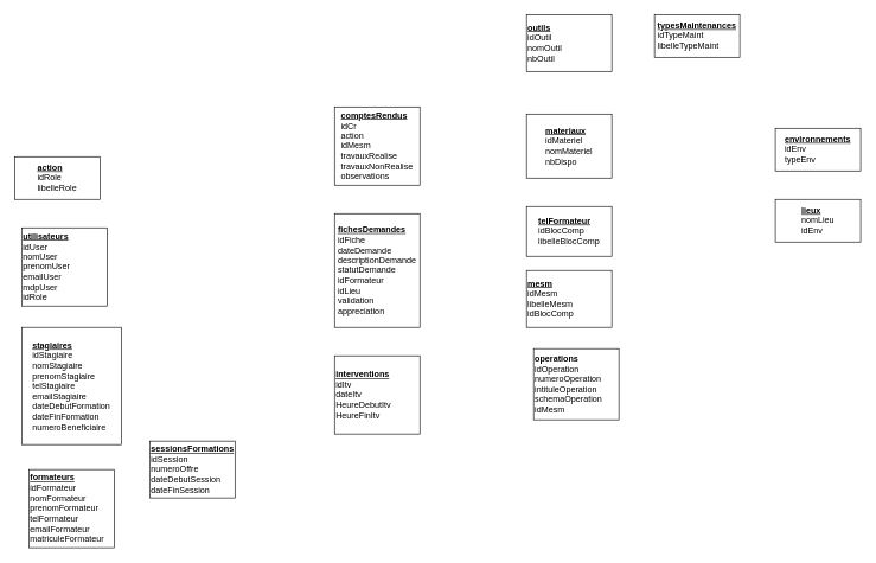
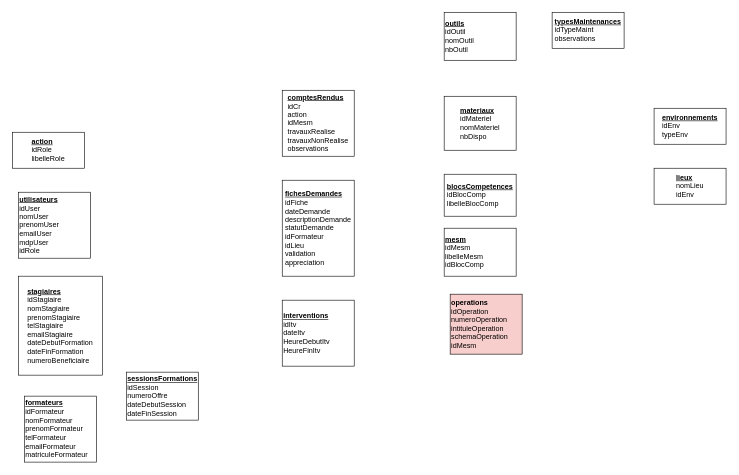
  <mxCell id="0" value="" />
  <mxCell id="1" parent="0" />
  <mxCell id="2" value="&lt;b&gt;&lt;u&gt;utilisateurs&lt;/u&gt;&lt;/b&gt;&lt;br&gt;idUser&lt;br&gt;nomUser&lt;br&gt;prenomUser&lt;br&gt;emailUser&lt;br&gt;mdpUser&lt;br&gt;idRole" style="rounded=0;whiteSpace=wrap;html=1;align=left;" vertex="1" parent="1"><mxGeometry x="30" y="320" width="120" height="110" as="geometry" /></mxCell>
  <mxCell id="3" value="&lt;div style=&quot;text-align: left&quot;&gt;&lt;b&gt;&lt;u&gt;action&lt;/u&gt;&lt;/b&gt;&lt;/div&gt;&lt;div style=&quot;text-align: left&quot;&gt;&lt;span&gt;idRole&lt;/span&gt;&lt;/div&gt;&lt;div style=&quot;text-align: left&quot;&gt;&lt;span&gt;libelleRole&lt;/span&gt;&lt;/div&gt;" style="rounded=0;whiteSpace=wrap;html=1;" vertex="1" parent="1"><mxGeometry x="20" y="220" width="120" height="60" as="geometry" /></mxCell>
  <mxCell id="4" value="&lt;div style=&quot;text-align: left&quot;&gt;&lt;b&gt;&lt;u&gt;comptesRendus&lt;/u&gt;&lt;/b&gt;&lt;/div&gt;&lt;div style=&quot;text-align: left&quot;&gt;&lt;span&gt;idCr&lt;/span&gt;&lt;/div&gt;&lt;div style=&quot;text-align: left&quot;&gt;&lt;span&gt;action&lt;/span&gt;&lt;/div&gt;&lt;div style=&quot;text-align: left&quot;&gt;&lt;span&gt;idMesm&lt;/span&gt;&lt;/div&gt;&lt;div style=&quot;text-align: left&quot;&gt;&lt;span&gt;travauxRealise&lt;/span&gt;&lt;/div&gt;&lt;div style=&quot;text-align: left&quot;&gt;&lt;span&gt;travauxNonRealise&lt;/span&gt;&lt;/div&gt;&lt;div style=&quot;text-align: left&quot;&gt;&lt;span&gt;observations&lt;/span&gt;&lt;/div&gt;" style="rounded=0;whiteSpace=wrap;html=1;" vertex="1" parent="1"><mxGeometry x="470" y="150" width="120" height="110" as="geometry" /></mxCell>
  <mxCell id="5" value="&lt;div style=&quot;text-align: left&quot;&gt;&lt;u style=&quot;font-weight: bold&quot;&gt;lieux&lt;/u&gt;&lt;/div&gt;&lt;div style=&quot;text-align: left&quot;&gt;&lt;span&gt;nomLieu&lt;/span&gt;&lt;/div&gt;&lt;div style=&quot;text-align: left&quot;&gt;&lt;span&gt;idEnv&lt;/span&gt;&lt;/div&gt;" style="rounded=0;whiteSpace=wrap;html=1;" vertex="1" parent="1"><mxGeometry x="1090" y="280" width="120" height="60" as="geometry" /></mxCell>
  <mxCell id="6" value="&lt;u style=&quot;font-weight: bold&quot;&gt;outils&lt;/u&gt;&lt;br&gt;idOutil&lt;br&gt;nomOutil&lt;br&gt;nbOutil" style="rounded=0;whiteSpace=wrap;html=1;align=left;" vertex="1" parent="1"><mxGeometry x="740" y="20" width="120" height="80" as="geometry" /></mxCell>
  <mxCell id="7" value="&lt;div style=&quot;text-align: left&quot;&gt;&lt;b&gt;&lt;u&gt;fichesDemandes&lt;/u&gt;&lt;/b&gt;&lt;/div&gt;&lt;div style=&quot;text-align: left&quot;&gt;&lt;span&gt;idFiche&lt;/span&gt;&lt;/div&gt;&lt;div style=&quot;text-align: left&quot;&gt;&lt;span&gt;dateDemande&lt;/span&gt;&lt;/div&gt;&lt;div style=&quot;text-align: left&quot;&gt;&lt;span&gt;descriptionDemande&lt;/span&gt;&lt;/div&gt;&lt;div style=&quot;text-align: left&quot;&gt;&lt;span&gt;statutDemande&lt;/span&gt;&lt;/div&gt;&lt;div style=&quot;text-align: left&quot;&gt;&lt;span&gt;idFormateur&lt;/span&gt;&lt;/div&gt;&lt;div style=&quot;text-align: left&quot;&gt;&lt;span&gt;idLieu&lt;/span&gt;&lt;/div&gt;&lt;div style=&quot;text-align: left&quot;&gt;&lt;span&gt;validation&lt;/span&gt;&lt;/div&gt;&lt;div style=&quot;text-align: left&quot;&gt;&lt;span&gt;appreciation&lt;/span&gt;&lt;/div&gt;" style="rounded=0;whiteSpace=wrap;html=1;" vertex="1" parent="1"><mxGeometry x="470" y="300" width="120" height="160" as="geometry" /></mxCell>
  <mxCell id="8" value="&lt;div style=&quot;text-align: left&quot;&gt;&lt;u style=&quot;font-weight: bold&quot;&gt;environnements&lt;/u&gt;&lt;/div&gt;&lt;div style=&quot;text-align: left&quot;&gt;&lt;span&gt;idEnv&lt;/span&gt;&lt;/div&gt;&lt;div style=&quot;text-align: left&quot;&gt;&lt;span&gt;typeEnv&lt;/span&gt;&lt;/div&gt;" style="rounded=0;whiteSpace=wrap;html=1;" vertex="1" parent="1"><mxGeometry x="1090" y="180" width="120" height="60" as="geometry" /></mxCell>
  <mxCell id="9" value="&lt;div style=&quot;text-align: left&quot;&gt;&lt;u style=&quot;font-weight: bold&quot;&gt;materiaux&lt;/u&gt;&lt;/div&gt;&lt;div style=&quot;text-align: left&quot;&gt;&lt;span&gt;idMateriel&lt;/span&gt;&lt;/div&gt;&lt;div style=&quot;text-align: left&quot;&gt;&lt;span&gt;nomMateriel&lt;/span&gt;&lt;/div&gt;&lt;div style=&quot;text-align: left&quot;&gt;&lt;span&gt;nbDispo&lt;/span&gt;&lt;/div&gt;" style="rounded=0;whiteSpace=wrap;html=1;" vertex="1" parent="1"><mxGeometry x="740" y="160" width="120" height="90" as="geometry" /></mxCell>
- <mxCell id="10" value="&lt;div style=&quot;text-align: left&quot;&gt;&lt;b&gt;&lt;u&gt;telFormateur&lt;/u&gt;&lt;/b&gt;&lt;/div&gt;&lt;div style=&quot;text-align: left&quot;&gt;&lt;span&gt;idBlocComp&lt;/span&gt;&lt;/div&gt;&lt;div style=&quot;text-align: left&quot;&gt;&lt;span&gt;libelleBlocComp&lt;/span&gt;&lt;/div&gt;" style="rounded=0;whiteSpace=wrap;html=1;" vertex="1" parent="1"><mxGeometry x="740" y="290" width="120" height="70" as="geometry" /></mxCell>
- <mxCell id="11" value="&lt;div style=&quot;text-align: left&quot;&gt;&lt;u style=&quot;font-weight: bold&quot;&gt;typesMaintenances&lt;/u&gt;&lt;/div&gt;&lt;div style=&quot;text-align: left&quot;&gt;&lt;span&gt;idTypeMaint&lt;/span&gt;&lt;/div&gt;&lt;div style=&quot;text-align: left&quot;&gt;&lt;span&gt;libelleTypeMaint&lt;/span&gt;&lt;/div&gt;" style="rounded=0;whiteSpace=wrap;html=1;" vertex="1" parent="1"><mxGeometry x="920" y="20" width="120" height="60" as="geometry" /></mxCell>
+ <mxCell id="10" value="&lt;div style=&quot;text-align: left&quot;&gt;&lt;b&gt;&lt;u&gt;blocsCompetences&lt;/u&gt;&lt;/b&gt;&lt;/div&gt;&lt;div style=&quot;text-align: left&quot;&gt;&lt;span&gt;idBlocComp&lt;/span&gt;&lt;/div&gt;&lt;div style=&quot;text-align: left&quot;&gt;&lt;span&gt;libelleBlocComp&lt;/span&gt;&lt;/div&gt;" style="rounded=0;whiteSpace=wrap;html=1;" vertex="1" parent="1"><mxGeometry x="740" y="290" width="120" height="70" as="geometry" /></mxCell>
+ <mxCell id="11" value="&lt;div style=&quot;text-align: left&quot;&gt;&lt;u style=&quot;font-weight: bold&quot;&gt;typesMaintenances&lt;/u&gt;&lt;/div&gt;&lt;div style=&quot;text-align: left&quot;&gt;&lt;span&gt;idTypeMaint&lt;/span&gt;&lt;/div&gt;&lt;div style=&quot;text-align: left&quot;&gt;&lt;span&gt;observations&lt;/span&gt;&lt;/div&gt;" style="rounded=0;whiteSpace=wrap;html=1;" vertex="1" parent="1"><mxGeometry x="920" y="20" width="120" height="60" as="geometry" /></mxCell>
  <mxCell id="12" value="&lt;b&gt;&lt;u&gt;mesm&lt;/u&gt;&lt;/b&gt;&lt;br&gt;idMesm&lt;br&gt;libelleMesm&lt;br&gt;idBlocComp" style="rounded=0;whiteSpace=wrap;html=1;align=left;" vertex="1" parent="1"><mxGeometry x="740" y="380" width="120" height="80" as="geometry" /></mxCell>
- <mxCell id="13" value="&lt;b&gt;operations&lt;/b&gt;&lt;br&gt;idOperation&lt;br&gt;numeroOperation&lt;br&gt;intituleOperation&lt;br&gt;schemaOperation&lt;br&gt;idMesm" style="rounded=0;whiteSpace=wrap;html=1;align=left;" vertex="1" parent="1"><mxGeometry x="750" y="490" width="120" height="100" as="geometry" /></mxCell>
+ <mxCell id="13" value="&lt;b&gt;operations&lt;/b&gt;&lt;br&gt;idOperation&lt;br&gt;numeroOperation&lt;br&gt;intituleOperation&lt;br&gt;schemaOperation&lt;br&gt;idMesm" style="rounded=0;whiteSpace=wrap;html=1;align=left;fillColor=#f8cecc;" vertex="1" parent="1"><mxGeometry x="750" y="490" width="120" height="100" as="geometry" /></mxCell>
  <mxCell id="14" value="&lt;b&gt;&lt;u&gt;formateurs&lt;/u&gt;&lt;/b&gt;&lt;br&gt;idFormateur&lt;br&gt;nomFormateur&lt;br&gt;prenomFormateur&lt;br&gt;telFormateur&lt;br&gt;emailFormateur&lt;br&gt;matriculeFormateur" style="rounded=0;whiteSpace=wrap;html=1;align=left;" vertex="1" parent="1"><mxGeometry x="40" y="660" width="120" height="110" as="geometry" /></mxCell>
  <mxCell id="15" value="&lt;b&gt;&lt;u&gt;sessionsFormations&lt;/u&gt;&lt;/b&gt;&lt;br&gt;idSession&lt;br&gt;numeroOffre&lt;br&gt;dateDebutSession&lt;br&gt;dateFinSession" style="rounded=0;whiteSpace=wrap;html=1;align=left;" vertex="1" parent="1"><mxGeometry x="210" y="620" width="120" height="80" as="geometry" /></mxCell>
  <mxCell id="16" value="&lt;div style=&quot;text-align: left&quot;&gt;&lt;u style=&quot;font-weight: bold&quot;&gt;stagiaires&lt;/u&gt;&lt;/div&gt;&lt;div style=&quot;text-align: left&quot;&gt;&lt;span&gt;idStagiaire&lt;/span&gt;&lt;/div&gt;&lt;div style=&quot;text-align: left&quot;&gt;&lt;span&gt;nomStagiaire&lt;/span&gt;&lt;/div&gt;&lt;div style=&quot;text-align: left&quot;&gt;&lt;span&gt;prenomStagiaire&lt;/span&gt;&lt;/div&gt;&lt;div style=&quot;text-align: left&quot;&gt;&lt;span&gt;telStagiaire&lt;/span&gt;&lt;/div&gt;&lt;div style=&quot;text-align: left&quot;&gt;&lt;span&gt;emailStagiaire&lt;/span&gt;&lt;/div&gt;&lt;div style=&quot;text-align: left&quot;&gt;&lt;span&gt;dateDebutFormation&lt;/span&gt;&lt;/div&gt;&lt;div style=&quot;text-align: left&quot;&gt;&lt;span&gt;dateFinFormation&lt;/span&gt;&lt;/div&gt;&lt;div style=&quot;text-align: left&quot;&gt;&lt;span&gt;numeroBeneficiaire&lt;/span&gt;&lt;/div&gt;" style="rounded=0;whiteSpace=wrap;html=1;" vertex="1" parent="1"><mxGeometry x="30" y="460" width="140" height="165" as="geometry" /></mxCell>
  <mxCell id="17" value="&lt;b&gt;&lt;u&gt;interventions&lt;/u&gt;&lt;/b&gt;&lt;br&gt;idItv&lt;br&gt;dateItv&lt;br&gt;HeureDebutItv&lt;br&gt;HeureFinItv" style="rounded=0;whiteSpace=wrap;html=1;align=left;" vertex="1" parent="1"><mxGeometry x="470" y="500" width="120" height="110" as="geometry" /></mxCell>
